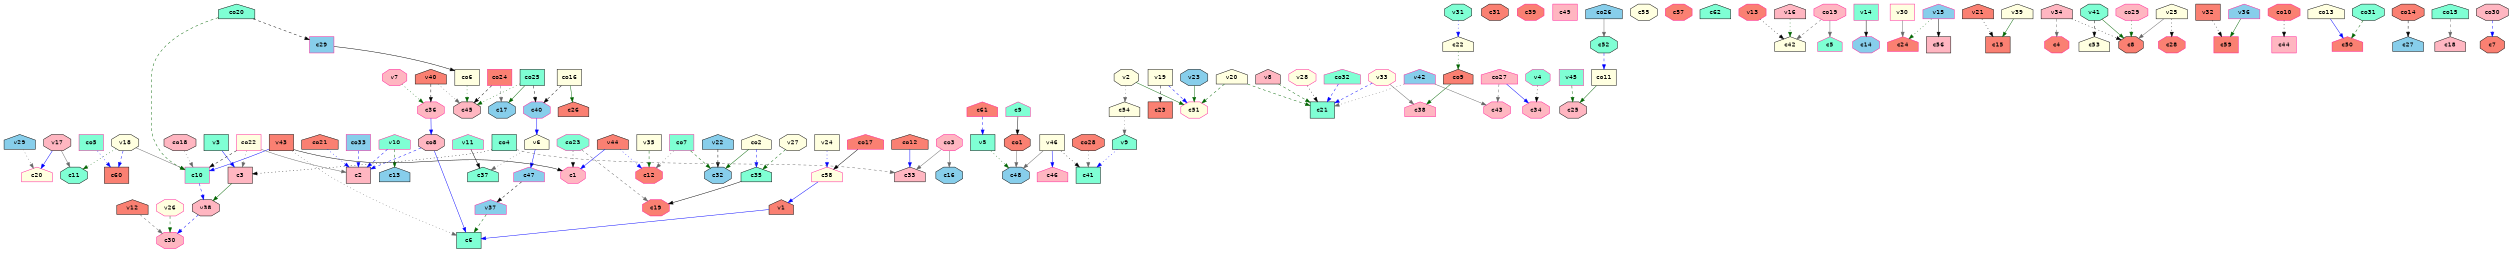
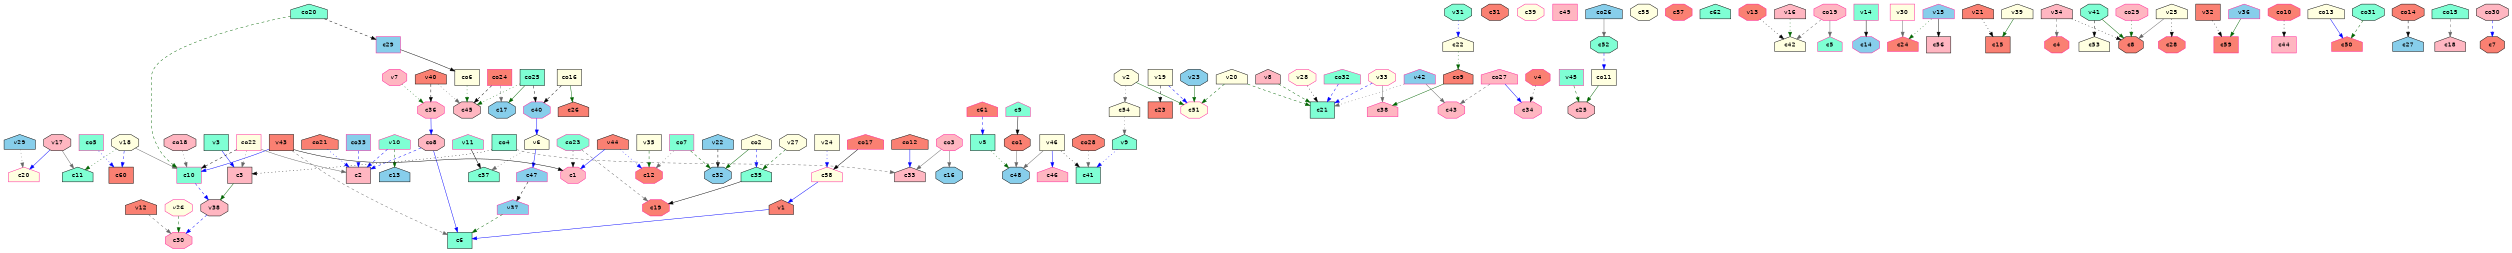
  strict digraph {
    fontname="DejaVu Sans"
    node [color=black fillcolor=salmon fontname="DejaVu Sans" shape=house style=filled]
    edge [color=blue fontname="DejaVu Sans" style=solid weight=1]
    c3 [fillcolor=lightpink shape=box]
    v38 [fillcolor=lightpink shape=octagon]
    c30 [color=deeppink fillcolor=lightpink shape=octagon]
    c9 [color=deeppink fillcolor=aquamarine]
    co1 [shape=octagon]
    c48 [fillcolor=skyblue shape=octagon]
    c10 [color=deeppink fillcolor=aquamarine shape=box]
    c22 [fillcolor=lightyellow]
    co9
    c38 [color=deeppink fillcolor=lightpink]
    c29 [color=deeppink fillcolor=skyblue shape=box]
    co6 [fillcolor=lightyellow shape=box]
    c45 [fillcolor=lightpink shape=octagon]
    c31 [shape=octagon]
    c36 [color=deeppink fillcolor=lightpink shape=octagon]
    co8 [fillcolor=lightpink shape=octagon]
    c6 [fillcolor=aquamarine shape=box]
    c2 [fillcolor=lightpink shape=box]
-   c39 [color=deeppink shape=octagon]
+   c39 [color=deeppink fillcolor=lightyellow shape=octagon]
    c40 [color=deeppink fillcolor=skyblue shape=octagon]
    v6 [fillcolor=lightyellow]
    c47 [color=deeppink fillcolor=skyblue]
    c37 [fillcolor=aquamarine]
    v37 [color=deeppink fillcolor=skyblue]
    c49 [color=deeppink fillcolor=lightpink shape=box]
    c52 [fillcolor=aquamarine shape=octagon]
    co11 [fillcolor=lightyellow shape=box]
    c25 [fillcolor=lightpink shape=octagon]
    c54 [fillcolor=lightyellow]
    v9 [fillcolor=aquamarine]
    c41 [fillcolor=aquamarine shape=box]
    c55 [fillcolor=lightyellow shape=octagon]
    c57 [color=deeppink shape=octagon]
    c58 [color=deeppink fillcolor=lightyellow]
    v1
    c61 [color=deeppink]
    v5 [fillcolor=aquamarine shape=box]
    c62 [fillcolor=aquamarine]
    v2 [fillcolor=lightyellow shape=octagon]
    c51 [color=deeppink fillcolor=lightyellow shape=octagon]
    v3 [fillcolor=aquamarine shape=box]
-   v4 [color=deeppink fillcolor=aquamarine shape=octagon]
+   v4 [color=deeppink shape=octagon]
    c34 [color=deeppink fillcolor=lightpink shape=octagon]
    v7 [color=deeppink fillcolor=lightpink shape=octagon]
    v8 [fillcolor=lightpink]
    c21 [fillcolor=aquamarine shape=box]
    v10 [color=deeppink fillcolor=aquamarine]
    c13 [fillcolor=skyblue]
    v11 [color=deeppink fillcolor=aquamarine]
    v12
    v13 [color=deeppink shape=octagon]
    c42 [fillcolor=lightyellow]
    v14 [color=deeppink fillcolor=aquamarine shape=box]
    c14 [color=deeppink fillcolor=skyblue shape=octagon]
    v15 [color=deeppink fillcolor=skyblue]
    c24 [color=deeppink]
    c56 [fillcolor=lightpink shape=box]
    v16 [fillcolor=lightpink]
    v17 [fillcolor=lightpink shape=octagon]
-   c11 [fillcolor=aquamarine shape=octagon]
+   c11 [fillcolor=aquamarine]
    c20 [color=deeppink fillcolor=lightyellow]
    v18 [fillcolor=lightyellow shape=octagon]
    c60 [shape=box]
    v19 [fillcolor=lightyellow shape=box]
    c23 [shape=box]
    v20 [fillcolor=lightyellow]
    c15 [shape=box]
    v21
    v22 [fillcolor=skyblue]
    c32 [fillcolor=skyblue shape=octagon]
    v23 [fillcolor=skyblue shape=octagon]
    v24 [fillcolor=lightyellow shape=box]
    v25 [fillcolor=lightyellow]
    c8 [shape=octagon]
    c28 [color=deeppink shape=octagon]
    v26 [color=deeppink fillcolor=lightyellow shape=octagon]
    v27 [fillcolor=lightyellow shape=octagon]
    c35 [fillcolor=aquamarine]
    c19 [color=deeppink shape=octagon]
    v28 [color=deeppink fillcolor=lightyellow shape=octagon]
    v29 [fillcolor=skyblue]
    v30 [color=deeppink fillcolor=lightyellow shape=box]
    v31 [fillcolor=aquamarine shape=octagon]
    v32 [shape=box]
    c59 [color=deeppink shape=box]
    v33 [color=deeppink fillcolor=lightyellow shape=octagon]
    v34 [fillcolor=lightpink]
    c4 [color=deeppink shape=octagon]
    v35 [fillcolor=lightyellow shape=box]
    c12 [color=deeppink shape=octagon]
    v36 [color=deeppink fillcolor=skyblue]
    v39 [fillcolor=lightyellow]
    v40
    v41 [fillcolor=aquamarine shape=octagon]
    c53 [fillcolor=lightyellow]
    v42 [color=deeppink fillcolor=skyblue]
    c43 [color=deeppink fillcolor=lightpink shape=octagon]
    v43 [shape=box]
    c1 [color=deeppink fillcolor=lightpink shape=octagon]
    v44
    v45 [color=deeppink fillcolor=aquamarine shape=box]
    v46 [fillcolor=lightyellow shape=box]
    c46 [color=deeppink fillcolor=lightpink]
    co2 [fillcolor=lightyellow]
    co3 [color=deeppink fillcolor=lightpink shape=octagon]
    c16 [fillcolor=skyblue shape=octagon]
    c33 [fillcolor=lightpink]
    co4 [fillcolor=aquamarine shape=box]
    co5 [color=deeppink fillcolor=aquamarine shape=box]
    co7 [color=deeppink fillcolor=aquamarine shape=box]
    co10 [color=deeppink shape=octagon]
    c44 [color=deeppink fillcolor=lightpink shape=box]
    co12
    co13 [fillcolor=lightyellow]
    c50 [color=deeppink]
    co14 [shape=octagon]
    c27 [fillcolor=skyblue]
    co15 [fillcolor=aquamarine]
    c18 [fillcolor=lightpink]
    co16 [fillcolor=lightyellow shape=box]
    c26
    co17 [color=deeppink]
    co18 [fillcolor=lightpink shape=octagon]
    co19 [color=deeppink fillcolor=lightpink shape=octagon]
    c5 [color=deeppink fillcolor=aquamarine]
    co20 [fillcolor=aquamarine]
    co21
    co22 [color=deeppink fillcolor=lightyellow shape=box]
    co23 [color=deeppink fillcolor=aquamarine shape=octagon]
    co24 [color=deeppink shape=box]
    c17 [fillcolor=skyblue shape=octagon]
    co25 [fillcolor=aquamarine shape=box]
    co26 [fillcolor=skyblue]
    co27 [color=deeppink fillcolor=lightpink]
    co28 [shape=octagon]
    co29 [color=deeppink fillcolor=lightpink shape=octagon]
    co30 [fillcolor=lightpink shape=octagon]
    c7 [shape=octagon]
    co31 [fillcolor=aquamarine shape=octagon]
    co32 [color=deeppink fillcolor=aquamarine]
    co33 [color=deeppink fillcolor=skyblue shape=box]
    c3 -> v38 [color=darkgreen]
    v38 -> c30 [style=dashed]
    c9 -> co1 [color=black]
    co1 -> c48 [color=gray40]
    c10 -> v38 [style=dashed]
    c22 -> co9 [color=darkgreen style=dotted]
    co9 -> c38 [color=darkgreen]
    c29 -> co6 [color=black]
    co6 -> c45 [color=darkgreen style=dotted]
    c36 -> co8
    co8 -> c6
    co8 -> c2 [style=dashed]
    c40 -> v6
    v6 -> c47
    v6 -> c37 [color=gray40 style=dotted]
    c47 -> v37 [color=black style=dashed]
    v37 -> c6 [color=darkgreen style=dashed]
    c52 -> co11 [style=dashed]
    co11 -> c25 [color=darkgreen]
    c54 -> v9 [color=gray40 style=dotted]
    v9 -> c41 [style=dotted]
    c58 -> v1
    v1 -> c6
    c61 -> v5 [style=dashed]
    v5 -> c48 [color=darkgreen style=dotted]
    v2 -> c54 [color=gray40 style=dotted]
    v2 -> c51 [color=darkgreen]
    v3 -> c3
    v4 -> c34 [color=black style=dotted]
    v7 -> c36 [color=darkgreen style=dotted]
    v8 -> c21 [color=darkgreen style=dashed]
    v10 -> c2 [style=dashed]
    v10 -> c13 [color=darkgreen style=dashed]
    v11 -> c37 [color=black]
    v12 -> c30 [color=gray40 style=dashed]
    v13 -> c42 [color=black style=dotted]
    v14 -> c14 [color=black]
    v15 -> c24 [color=darkgreen style=dotted]
    v15 -> c56 [color=black]
    v16 -> c42 [color=darkgreen style=dotted]
    v17 -> c11 [color=gray40]
    v17 -> c20
    v18 -> c10 [color=gray40]
    v18 -> c11 [color=darkgreen style=dotted]
    v18 -> c60 [style=dashed]
    v19 -> c51 [style=dashed]
    v19 -> c23 [color=black style=dashed]
    v20 -> c51 [color=darkgreen style=dashed]
    v20 -> c21 [color=darkgreen style=dashed]
    v21 -> c15 [color=black style=dotted]
    v22 -> c32 [color=black style=dashed]
    v23 -> c51 [color=darkgreen]
    v24 -> c58 [style=dotted]
    v25 -> c8 [color=gray40]
    v25 -> c28 [color=black style=dotted]
    v26 -> c30 [color=darkgreen style=dashed]
    v27 -> c35 [color=darkgreen style=dashed]
    c35 -> c19 [color=black]
    v28 -> c21 [color=black style=dotted]
    v29 -> c20 [color=gray40 style=dotted]
    v30 -> c24 [color=gray40]
    v31 -> c22 [style=dotted]
    v32 -> c59 [color=black style=dotted]
    v33 -> c38 [color=gray40]
    v33 -> c21 [style=dashed]
    v34 -> c8 [color=black style=dotted]
    v34 -> c4 [color=gray40 style=dashed]
    v35 -> c12 [color=darkgreen style=dashed]
    v36 -> c59 [color=darkgreen]
    v39 -> c15 [color=darkgreen]
    v40 -> c45 [color=gray40 style=dotted]
    v40 -> c36 [color=black style=dashed]
    v41 -> c8 [color=darkgreen]
    v41 -> c53 [color=black style=dashed]
    v42 -> c21 [color=gray40 style=dotted]
    v42 -> c43 [color=gray40]
    v43 -> c10
-   v43 -> c6 [color=gray40 style=dotted]
+   v43 -> c6 [color=gray40 style=dashed]
    v43 -> c1 [color=black]
    v44 -> c12 [style=dotted]
    v44 -> c1
    v45 -> c25 [color=darkgreen style=dashed]
    v46 -> c48 [color=gray40]
    v46 -> c41 [color=black style=dotted]
    v46 -> c46
    co2 -> c32 [color=darkgreen]
    co2 -> c35 [style=dashed]
    co3 -> c16 [color=gray40]
    co3 -> c33 [color=gray40]
    co4 -> c3 [color=black style=dotted]
    co4 -> c33 [color=gray40 style=dashed]
    co5 -> c60 [style=dotted]
    co7 -> c32 [color=darkgreen style=dashed]
    co7 -> c12 [color=gray40 style=dotted]
    co10 -> c44 [color=black style=dotted]
    co12 -> c33
    co13 -> c50
    co14 -> c27 [color=black style=dashed]
    co15 -> c18 [color=gray40 style=dashed]
    co16 -> c40 [color=black style=dashed]
    co16 -> c26 [color=darkgreen]
    co17 -> c58 [color=black]
    co18 -> c10 [color=gray40 style=dotted]
    co19 -> c42 [color=gray40 style=dashed]
    co19 -> c5 [color=gray40]
    co20 -> c10 [color=darkgreen style=dashed]
    co20 -> c29 [color=black style=dashed]
    co21 -> c2 [style=dotted]
    co22 -> c3 [color=gray40 style=dotted]
    co22 -> c10 [color=black style=dashed]
    co22 -> c2 [color=gray40]
    co23 -> c19 [color=gray40 style=dashed]
    co23 -> c1 [color=black style=dotted]
    co24 -> c45 [color=black style=dashed]
    co24 -> c17 [color=gray40 style=dashed]
    co25 -> c45 [color=darkgreen style=dotted]
    co25 -> c40 [color=black style=dashed]
    co25 -> c17 [color=darkgreen]
    co26 -> c52 [color=gray40]
    co27 -> c34
    co27 -> c43 [color=gray40 style=dashed]
    co28 -> c41 [color=gray40 style=dotted]
    co29 -> c8 [color=darkgreen style=dotted]
    co30 -> c7 [style=dashed]
    co31 -> c50 [color=darkgreen style=dashed]
    co32 -> c21 [style=dashed]
    co33 -> c2 [style=dashed]
  }
